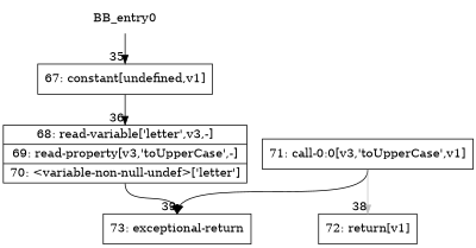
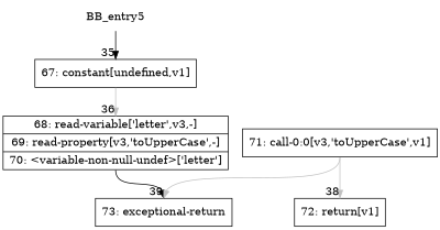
  digraph {
    rankdir=TD
    node [shape=record]
    edge [headport=n tailport=s]
-   BB_entry5 [shape=none label=BB_entry0]
+   BB_entry5 [shape=none]
    n2 [label="{67: constant[undefined,v1]}"]
    n3 [label="{68: read-variable['letter',v3,-]|69: read-property[v3,'toUpperCase',-]|70: \<variable-non-null-undef\>['letter']}"]
    n4 [label="{73: exceptional-return}"]
    n5 [label="{71: call-0:0[v3,'toUpperCase',v1]}"]
    n6 [label="{72: return[v1]}"]
    BB_entry5 -> n2 [headlabel="    35"]
-   n2 -> n3 [headlabel="      36"]
+   n2 -> n3 [headlabel="      36" color=gray]
    n3 -> n4 [color=black headlabel="      39"]
-   n5 -> n4 [color=black]
+   n5 -> n4 [color=gray]
    n5 -> n6 [color=gray headlabel="      38"]
  }
